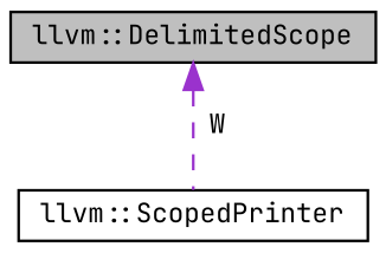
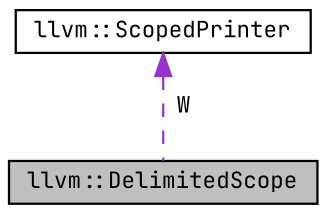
  digraph {
    fontname="JetBrains Mono"
    node [color=black fontname="JetBrains Mono" fontsize=10 shape=record]
    n1 [fillcolor=grey75 fontcolor=black height=0.2 label="llvm::DelimitedScope" style=filled width=0.4]
    n2 [height=0.2 label="llvm::ScopedPrinter" width=0.4]
-   n1 -> n2 [color=darkorchid3 dir=back fontname="JetBrains Mono" fontsize=10 label=" W" labelfontname=Helvetica labelfontsize=10 style=dashed]
+   n2 -> n1 [color=darkorchid3 dir=back fontname="JetBrains Mono" fontsize=10 label=" W" labelfontname=Helvetica labelfontsize=10 style=dashed]
  }
